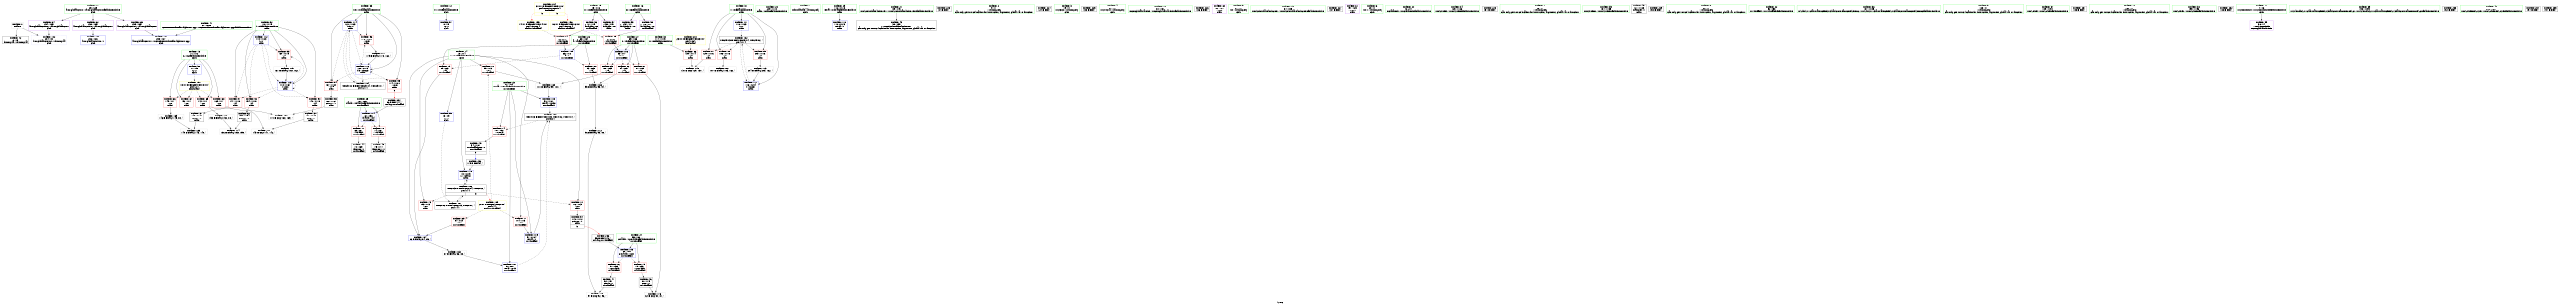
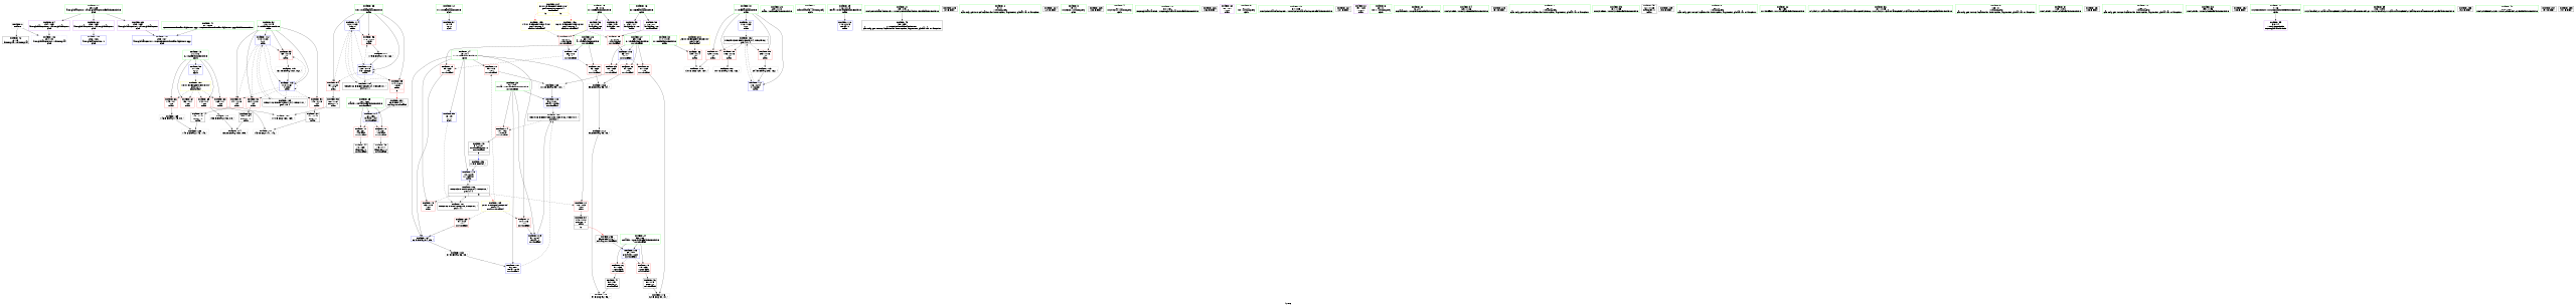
  digraph {
    label=SVFG
    node [color=green shape=record]
    edge [style=solid]
    n1 [color=grey label="{NodeID: 0\nNullPtr}"]
    n2 [color=black label="{NodeID: 42\n2\<--3\ndummyVal\<--dummyVal\n}"]
    n3 [color=blue label="{NodeID: 102\n234\<--3\nllvm.global_ctors_2\<--dummyVal\nGlob }" style=dotted]
    n4 [color=grey label="{NodeID: 180\n170 = cmp(168, 169, )\n}"]
    n5 [color=blue label="{NodeID: 97\n8\<--9\nM\<--\nGlob }"]
    n6 [label="{NodeID: 14\n13\<--14\nW\<--W_field_insensitive\nGlob }"]
    n7 [color=red label="{NodeID: 70\n99\<--13\n\<--W\n_Z7shuffleii\n}"]
    n8 [color=red label="{NodeID: 71\n104\<--13\n\<--W\n_Z7shuffleii\n}"]
    n9 [color=red label="{NodeID: 72\n172\<--13\n\<--W\nmain\n}"]
    n10 [color=red label="{NodeID: 73\n193\<--13\n\<--W\nmain\n}"]
    n11 [color=blue label="{NodeID: 99\n13\<--9\nW\<--\nGlob }"]
    n12 [color=blue label="{NodeID: 115\n13\<--175\nW\<--call21\nmain\n}"]
    n13 [color=blue label="{NodeID: 164\n86 = Binary(84, 85, )\n}"]
    n14 [color=red label="{NodeID: 69\n84\<--13\n\<--W\n_Z7shuffleii\n}"]
    n15 [color=grey label="{NodeID: 168\n101 = Binary(99, 100, )\n}"]
    n16 [color=blue label="{NodeID: 109\n57\<--104\nretval\<--\n_Z7shuffleii\n}"]
    n17 [color=black label="{NodeID: 54\n173\<--172\nconv20\<--\nmain\n|{<s0>9}}"]
    n18 [color=black label="{NodeID: 181\nMR_2V_2 = PHI(MR_2V_3, MR_2V_1, )\npts\{14 \}\n}"]
    n19 [color=black label="{NodeID: 186\nMR_2V_3 = PHI(MR_2V_4, MR_2V_2, )\npts\{14 \}\n|{|<s4>9}}"]
    n20 [color=grey label="{NodeID: 163\n87 = Binary(86, 88, )\n}"]
    n21 [color=blue label="{NodeID: 108\n57\<--101\nretval\<--sub8\n_Z7shuffleii\n}"]
    n22 [color=black label="{NodeID: 188\nMR_4V_3 = PHI(MR_4V_5, MR_4V_2, MR_4V_4, )\npts\{58 \}\n}"]
    n23 [color=black label="{NodeID: 236\n55 = PHI(173, )\n0th arg _Z7shuffleii }"]
    n24 [color=yellow label="{NodeID: 189\n2V_1 = ENCHI(MR_2V_0)\npts\{14 \}\nFun[_Z7shuffleii]}" style=double]
    n25 [color=blue label="{NodeID: 111\n116\<--123\nt\<--\nmain\n}"]
    n26 [color=black label="{NodeID: 182\nMR_25V_3 = PHI(MR_25V_4, MR_25V_2, )\npts\{117 \}\n}"]
    n27 [color=red label="{NodeID: 87\n129\<--116\n\<--t\nmain\n}"]
    n28 [color=red label="{NodeID: 88\n186\<--116\n\<--t\nmain\n}"]
    n29 [color=red label="{NodeID: 89\n203\<--116\n\<--t\nmain\n}"]
    n30 [color=blue label="{NodeID: 117\n116\<--204\nt\<--inc31\nmain\n}"]
    n31 [color=grey label="{NodeID: 179\n131 = cmp(129, 130, )\n}"]
    n32 [color=grey label="{NodeID: 167\n187 = Binary(186, 162, )\n}"]
    n33 [color=grey label="{NodeID: 173\n204 = Binary(203, 162, )\n}"]
    n34 [label="{NodeID: 28\n109\<--110\nmain\<--main_field_insensitive\n}"]
    n35 [color=purple label="{NodeID: 56\n71\<--15\narrayidx\<--A\n_Z7shuffleii\n}"]
    n36 [color=red label="{NodeID: 84\n72\<--71\n\<--arrayidx\n_Z7shuffleii\n}"]
    n37 [color=blue label="{NodeID: 105\n63\<--72\na\<--\n_Z7shuffleii\n}"]
    n38 [color=red label="{NodeID: 79\n85\<--63\n\<--a\n_Z7shuffleii\n}"]
    n39 [color=red label="{NodeID: 80\n93\<--63\n\<--a\n_Z7shuffleii\n}"]
    n40 [color=blue label="{NodeID: 103\n59\<--55\npos.addr\<--pos\n_Z7shuffleii\n}"]
    n41 [color=red label="{NodeID: 75\n79\<--59\n\<--pos.addr\n_Z7shuffleii\n}"]
    n42 [color=red label="{NodeID: 76\n91\<--59\n\<--pos.addr\n_Z7shuffleii\n}"]
    n43 [color=black label="{NodeID: 46\n80\<--79\nconv\<--\n_Z7shuffleii\n}"]
    n44 [color=black label="{NodeID: 47\n92\<--91\nconv3\<--\n_Z7shuffleii\n}"]
    n45 [color=grey label="{NodeID: 166\n95 = Binary(93, 94, )\n}"]
    n46 [label="{NodeID: 1\n7\<--1\n__dso_handle\<--dummyObj\nGlob }"]
    n47 [color=blue label="{NodeID: 98\n11\<--9\nC\<--\nGlob }"]
    n48 [color=yellow label="{NodeID: 197\n18V_1 = ENCHI(MR_18V_0)\npts\{12 \}\nFun[main]}" style=double]
    n49 [color=red label="{NodeID: 65\n142\<--11\n\<--C\nmain\n}"]
    n50 [color=red label="{NodeID: 66\n145\<--11\n\<--C\nmain\n}"]
    n51 [color=red label="{NodeID: 67\n152\<--11\n\<--C\nmain\n}"]
    n52 [color=red label="{NodeID: 68\n169\<--11\n\<--C\nmain\n}"]
    n53 [color=grey label="{NodeID: 177\n143 = cmp(141, 142, )\n}"]
    n54 [color=grey label="{NodeID: 170\n153 = Binary(152, 88, )\n}"]
    n55 [color=grey label="{NodeID: 169\n146 = Binary(145, 88, )\n}"]
    n56 [label="{NodeID: 15\n15\<--16\nA\<--A_field_insensitive\nGlob }"]
    n57 [color=purple label="{NodeID: 57\n150\<--15\narrayidx\<--A\nmain\n}"]
    n58 [color=yellow label="{NodeID: 195\n14V_1 = ENCHI(MR_14V_0)\npts\{160000 \}\nFun[_Z7shuffleii]}" style=double]
    n59 [color=blue label="{NodeID: 112\n118\<--123\ni\<--\nmain\n}"]
    n60 [color=red label="{NodeID: 90\n140\<--118\n\<--i\nmain\n}"]
    n61 [color=red label="{NodeID: 91\n147\<--118\n\<--i\nmain\n}"]
    n62 [color=red label="{NodeID: 92\n154\<--118\n\<--i\nmain\n}"]
    n63 [color=red label="{NodeID: 93\n160\<--118\n\<--i\nmain\n}"]
    n64 [color=blue label="{NodeID: 113\n118\<--161\ni\<--inc\nmain\n}"]
+   n65 [color=black label="{NodeID: 183\nMR_27V_2 = PHI(MR_27V_4, MR_27V_1, )\npts\{119 \}\n}"]
    n66 [color=black label="{NodeID: 50\n141\<--140\nconv\<--\nmain\n}"]
    n67 [color=black label="{NodeID: 51\n148\<--147\nconv7\<--\nmain\n}"]
    n68 [color=black label="{NodeID: 52\n155\<--154\nconv11\<--\nmain\n}"]
    n69 [color=grey label="{NodeID: 175\n161 = Binary(160, 162, )\n}"]
    n70 [color=grey label="{NodeID: 165\n149 = Binary(146, 148, )\n}"]
    n71 [color=grey label="{NodeID: 174\n156 = Binary(153, 155, )\n}"]
    n72 [label="{NodeID: 29\n112\<--113\nretval\<--retval_field_insensitive\nmain\n}"]
    n73 [color=blue label="{NodeID: 110\n112\<--123\nretval\<--\nmain\n}"]
    n74 [color=black label="{NodeID: 43\n38\<--39\n\<--_ZNSt8ios_base4InitD1Ev\nCan only get source location for instruction, argument, global var or function.}"]
    n75 [color=black label="{NodeID: 223\n37 = PHI()\n}"]
    n76 [color=black label="{NodeID: 237\n56 = PHI(174, )\n1st arg _Z7shuffleii }"]
    n77 [color=blue label="{NodeID: 104\n61\<--56\nid.addr\<--id\n_Z7shuffleii\n}"]
    n78 [color=red label="{NodeID: 77\n69\<--61\n\<--id.addr\n_Z7shuffleii\n}"]
    n79 [color=red label="{NodeID: 78\n74\<--61\n\<--id.addr\n_Z7shuffleii\n}"]
    n80 [color=black label="{NodeID: 44\n70\<--69\nidxprom\<--\n_Z7shuffleii\n}"]
    n81 [color=black label="{NodeID: 45\n75\<--74\nidxprom1\<--\n_Z7shuffleii\n}"]
    n82 [color=red label="{NodeID: 74\n107\<--57\n\<--retval\n_Z7shuffleii\n}"]
    n83 [color=red label="{NodeID: 85\n77\<--76\n\<--arrayidx2\n_Z7shuffleii\n}"]
    n84 [color=blue label="{NodeID: 106\n65\<--77\nb\<--\n_Z7shuffleii\n}"]
    n85 [color=red label="{NodeID: 81\n81\<--65\n\<--b\n_Z7shuffleii\n}"]
    n86 [color=red label="{NodeID: 82\n94\<--65\n\<--b\n_Z7shuffleii\n}"]
    n87 [color=red label="{NodeID: 83\n100\<--65\n\<--b\n_Z7shuffleii\n}"]
    n88 [color=grey label="{NodeID: 176\n82 = cmp(80, 81, )\n}"]
    n89 [label="{NodeID: 2\n9\<--1\n\<--dummyObj\nCan only get source location for instruction, argument, global var or function.}"]
    n90 [label="{NodeID: 16\n17\<--18\nB\<--B_field_insensitive\nGlob }"]
    n91 [color=purple label="{NodeID: 58\n76\<--17\narrayidx2\<--B\n_Z7shuffleii\n}"]
    n92 [color=purple label="{NodeID: 59\n157\<--17\narrayidx13\<--B\nmain\n}"]
    n93 [color=yellow label="{NodeID: 196\n16V_1 = ENCHI(MR_16V_0)\npts\{180000 \}\nFun[_Z7shuffleii]}" style=double]
    n94 [label="{NodeID: 30\n114\<--115\nT\<--T_field_insensitive\nmain\n}"]
    n95 [color=red label="{NodeID: 86\n130\<--114\n\<--T\nmain\n}"]
    n96 [color=black label="{NodeID: 224\n124 = PHI()\n}"]
    n97 [label="{NodeID: 3\n19\<--1\n_ZSt3cin\<--dummyObj\nGlob }"]
    n98 [color=blue label="{NodeID: 100\n232\<--26\nllvm.global_ctors_0\<--\nGlob }"]
    n99 [label="{NodeID: 17\n25\<--29\nllvm.global_ctors\<--llvm.global_ctors_field_insensitive\nGlob }"]
    n100 [color=purple label="{NodeID: 62\n232\<--25\nllvm.global_ctors_0\<--llvm.global_ctors\nGlob }"]
    n101 [color=purple label="{NodeID: 63\n233\<--25\nllvm.global_ctors_1\<--llvm.global_ctors\nGlob }"]
    n102 [color=purple label="{NodeID: 64\n234\<--25\nllvm.global_ctors_2\<--llvm.global_ctors\nGlob }"]
    n103 [color=blue label="{NodeID: 101\n233\<--27\nllvm.global_ctors_1\<--_GLOBAL__sub_I_flowlight_0_1.cpp\nGlob }"]
    n104 [color=blue label="{NodeID: 114\n120\<--123\ni15\<--\nmain\n}"]
    n105 [color=red label="{NodeID: 94\n167\<--120\n\<--i15\nmain\n}"]
    n106 [color=red label="{NodeID: 95\n174\<--120\n\<--i15\nmain\n|{<s0>9}}"]
    n107 [color=red label="{NodeID: 96\n178\<--120\n\<--i15\nmain\n}"]
    n108 [color=blue label="{NodeID: 116\n120\<--179\ni15\<--inc23\nmain\n}"]
    n109 [color=black label="{NodeID: 184\nMR_29V_2 = PHI(MR_29V_4, MR_29V_1, )\npts\{121 \}\n}"]
    n110 [color=black label="{NodeID: 53\n168\<--167\nconv17\<--\nmain\n}"]
    n111 [color=grey label="{NodeID: 171\n179 = Binary(178, 162, )\n}"]
    n112 [label="{NodeID: 31\n116\<--117\nt\<--t_field_insensitive\nmain\n}"]
    n113 [color=black label="{NodeID: 225\n133 = PHI()\n}"]
    n114 [label="{NodeID: 4\n20\<--1\n_ZSt4cout\<--dummyObj\nGlob }"]
    n115 [label="{NodeID: 18\n30\<--31\n__cxx_global_var_init\<--__cxx_global_var_init_field_insensitive\n}"]
    n116 [label="{NodeID: 32\n118\<--119\ni\<--i_field_insensitive\nmain\n}"]
    n117 [color=black label="{NodeID: 226\n136 = PHI()\n}"]
    n118 [color=purple label="{NodeID: 60\n182\<--21\n\<--.str\nmain\n}"]
    n119 [color=black label="{NodeID: 48\n54\<--107\n_Z7shuffleii_ret\<--\n_Z7shuffleii\n|{<s0>9}}"]
    n120 [color=black label="{NodeID: 230\n175 = PHI(54, )\n}"]
    n121 [label="{NodeID: 5\n21\<--1\n.str\<--dummyObj\nGlob }"]
    n122 [label="{NodeID: 19\n34\<--35\n_ZNSt8ios_base4InitC1Ev\<--_ZNSt8ios_base4InitC1Ev_field_insensitive\n}"]
    n123 [label="{NodeID: 33\n120\<--121\ni15\<--i15_field_insensitive\nmain\n}"]
    n124 [color=grey label="{NodeID: 178\n97 = cmp(92, 96, )\n}"]
    n125 [color=black label="{NodeID: 227\n137 = PHI()\n}"]
    n126 [color=purple label="{NodeID: 61\n191\<--23\n\<--.str.1\nmain\n}"]
    n127 [color=grey label="{NodeID: 172\n96 = Binary(95, 88, )\n}"]
    n128 [label="{NodeID: 6\n23\<--1\n.str.1\<--dummyObj\nGlob }"]
    n129 [label="{NodeID: 20\n40\<--41\n__cxa_atexit\<--__cxa_atexit_field_insensitive\n}"]
    n130 [color=yellow label="{NodeID: 200\n23V_1 = ENCHI(MR_23V_0)\npts\{115 \}\nFun[main]}" style=double]
    n131 [label="{NodeID: 34\n125\<--126\n_ZNSirsERi\<--_ZNSirsERi_field_insensitive\n}"]
    n132 [color=black label="{NodeID: 228\n151 = PHI()\n}"]
    n133 [label="{NodeID: 7\n26\<--1\n\<--dummyObj\nCan only get source location for instruction, argument, global var or function.}"]
    n134 [label="{NodeID: 21\n39\<--45\n_ZNSt8ios_base4InitD1Ev\<--_ZNSt8ios_base4InitD1Ev_field_insensitive\n}"]
    n135 [label="{NodeID: 35\n134\<--135\n_ZNSirsERx\<--_ZNSirsERx_field_insensitive\n}"]
    n136 [color=black label="{NodeID: 49\n111\<--123\nmain_ret\<--\nmain\n}"]
    n137 [color=black label="{NodeID: 229\n158 = PHI()\n}"]
    n138 [label="{NodeID: 8\n88\<--1\n\<--dummyObj\nCan only get source location for instruction, argument, global var or function.}"]
    n139 [label="{NodeID: 22\n52\<--53\n_Z7shuffleii\<--_Z7shuffleii_field_insensitive\n}"]
    n140 [label="{NodeID: 36\n184\<--185\n_ZStlsISt11char_traitsIcEERSt13basic_ostreamIcT_ES5_PKc\<--_ZStlsISt11char_traitsIcEERSt13basic_ostreamIcT_ES5_PKc_field_insensitive\n}"]
    n141 [label="{NodeID: 9\n123\<--1\n\<--dummyObj\nCan only get source location for instruction, argument, global var or function.}"]
    n142 [label="{NodeID: 23\n57\<--58\nretval\<--retval_field_insensitive\n_Z7shuffleii\n}"]
    n143 [color=blue label="{NodeID: 107\n57\<--87\nretval\<--sub\n_Z7shuffleii\n}"]
    n144 [label="{NodeID: 37\n189\<--190\n_ZNSolsEi\<--_ZNSolsEi_field_insensitive\n}"]
    n145 [color=black label="{NodeID: 231\n183 = PHI()\n}"]
    n146 [label="{NodeID: 10\n162\<--1\n\<--dummyObj\nCan only get source location for instruction, argument, global var or function.}"]
    n147 [label="{NodeID: 24\n59\<--60\npos.addr\<--pos.addr_field_insensitive\n_Z7shuffleii\n}"]
    n148 [color=yellow label="{NodeID: 204\n31V_1 = ENCHI(MR_31V_0)\npts\{160000 180000 \}\nFun[main]|{<s0>9|<s1>9}}" style=double]
    n149 [label="{NodeID: 38\n195\<--196\n_ZNSolsEx\<--_ZNSolsEx_field_insensitive\n}"]
    n150 [color=black label="{NodeID: 232\n188 = PHI()\n}"]
    n151 [label="{NodeID: 11\n4\<--6\n_ZStL8__ioinit\<--_ZStL8__ioinit_field_insensitive\nGlob }"]
    n152 [color=purple label="{NodeID: 55\n36\<--4\n\<--_ZStL8__ioinit\n__cxx_global_var_init\n}"]
    n153 [label="{NodeID: 25\n61\<--62\nid.addr\<--id.addr_field_insensitive\n_Z7shuffleii\n}"]
    n154 [label="{NodeID: 39\n198\<--199\n_ZSt4endlIcSt11char_traitsIcEERSt13basic_ostreamIT_T0_ES6_\<--_ZSt4endlIcSt11char_traitsIcEERSt13basic_ostreamIT_T0_ES6__field_insensitive\n}"]
    n155 [color=black label="{NodeID: 233\n192 = PHI()\n}"]
    n156 [label="{NodeID: 12\n8\<--10\nM\<--M_field_insensitive\nGlob }"]
    n157 [label="{NodeID: 26\n63\<--64\na\<--a_field_insensitive\n_Z7shuffleii\n}"]
    n158 [label="{NodeID: 40\n200\<--201\n_ZNSolsEPFRSoS_E\<--_ZNSolsEPFRSoS_E_field_insensitive\n}"]
    n159 [color=black label="{NodeID: 234\n194 = PHI()\n}"]
    n160 [label="{NodeID: 13\n11\<--12\nC\<--C_field_insensitive\nGlob }"]
    n161 [label="{NodeID: 27\n65\<--66\nb\<--b_field_insensitive\n_Z7shuffleii\n}"]
    n162 [label="{NodeID: 41\n27\<--228\n_GLOBAL__sub_I_flowlight_0_1.cpp\<--_GLOBAL__sub_I_flowlight_0_1.cpp_field_insensitive\n}"]
    n163 [color=black label="{NodeID: 235\n197 = PHI()\n}"]
    n1 -> n2
    n1 -> n3
    n6 -> n7
    n6 -> n8
    n6 -> n9
    n6 -> n10
    n6 -> n11
    n6 -> n12
    n6 -> n13
    n7 -> n15
    n8 -> n16
    n9 -> n17
    n11 -> n18 [style=dashed]
    n12 -> n19 [style=dashed]
    n13 -> n20
    n14 -> n13
    n15 -> n21
    n16 -> n22
    n17 -> n23 [color=red tailport=s0]
    n18 -> n19 [style=dashed]
    n19 -> n9 [style=dashed]
    n19 -> n10 [style=dashed]
    n19 -> n12 [style=dashed]
    n19 -> n18 [style=dashed]
    n19 -> n24 [color=red style=dashed tailport=s4]
    n20 -> n143
    n21 -> n22 [style=dashed]
    n22 -> n82 [style=dashed]
    n23 -> n40
    n24 -> n7 [style=dashed]
    n24 -> n8 [style=dashed]
    n24 -> n14 [style=dashed]
    n25 -> n26 [style=dashed]
    n26 -> n27 [style=dashed]
    n26 -> n28 [style=dashed]
    n26 -> n29 [style=dashed]
    n26 -> n30 [style=dashed]
    n27 -> n31
    n28 -> n32
    n29 -> n33
    n30 -> n26 [style=dashed]
    n33 -> n30
    n35 -> n36
    n36 -> n37
    n37 -> n38 [style=dashed]
    n37 -> n39 [style=dashed]
    n38 -> n13
    n39 -> n45
    n40 -> n41 [style=dashed]
    n40 -> n42 [style=dashed]
    n41 -> n43
    n42 -> n44
    n43 -> n88
    n44 -> n124
    n45 -> n127
    n47 -> n48 [style=dashed]
    n48 -> n49 [style=dashed]
    n48 -> n50 [style=dashed]
    n48 -> n51 [style=dashed]
    n48 -> n52 [style=dashed]
    n49 -> n53
    n49 -> n54
    n50 -> n55
    n52 -> n4
    n54 -> n71
    n55 -> n70
    n56 -> n35
    n56 -> n57
    n58 -> n36 [style=dashed]
    n59 -> n60 [style=dashed]
    n59 -> n61 [style=dashed]
    n59 -> n62 [style=dashed]
    n59 -> n63 [style=dashed]
    n59 -> n64 [style=dashed]
+   n59 -> n65 [style=dashed]
    n60 -> n66
    n61 -> n67
    n62 -> n68
    n63 -> n69
    n64 -> n60 [style=dashed]
    n64 -> n61 [style=dashed]
    n64 -> n62 [style=dashed]
    n64 -> n63 [style=dashed]
    n64 -> n64 [style=dashed]
+   n64 -> n65 [style=dashed]
+   n65 -> n59 [style=dashed]
    n66 -> n53
    n67 -> n70
    n68 -> n71
    n69 -> n64
    n72 -> n73
    n76 -> n77
    n77 -> n78 [style=dashed]
    n77 -> n79 [style=dashed]
    n78 -> n80
    n79 -> n81
    n82 -> n119
    n83 -> n84
    n84 -> n85 [style=dashed]
    n84 -> n86 [style=dashed]
    n84 -> n87 [style=dashed]
    n85 -> n88
    n86 -> n45
    n87 -> n15
    n90 -> n91
    n90 -> n92
    n91 -> n83
    n93 -> n83 [style=dashed]
    n94 -> n95
    n95 -> n31
    n99 -> n100
    n99 -> n101
    n99 -> n102
    n100 -> n98
    n101 -> n103
    n102 -> n3
    n104 -> n105 [style=dashed]
    n104 -> n106 [style=dashed]
    n104 -> n107 [style=dashed]
    n104 -> n108 [style=dashed]
    n104 -> n109 [style=dashed]
    n105 -> n110
    n106 -> n76 [color=red tailport=s0]
    n107 -> n111
    n108 -> n105 [style=dashed]
    n108 -> n106 [style=dashed]
    n108 -> n107 [style=dashed]
    n108 -> n108 [style=dashed]
    n108 -> n109 [style=dashed]
    n109 -> n104 [style=dashed]
    n110 -> n4
    n111 -> n108
    n112 -> n25
    n112 -> n27
    n112 -> n28
    n112 -> n29
    n112 -> n30
    n116 -> n59
    n116 -> n60
    n116 -> n61
    n116 -> n62
    n116 -> n63
    n116 -> n64
    n119 -> n120 [color=blue tailport=s0]
    n120 -> n12
    n123 -> n104
    n123 -> n105
    n123 -> n106
    n123 -> n107
    n123 -> n108
    n127 -> n124
    n130 -> n95 [style=dashed]
    n134 -> n74
    n142 -> n16
    n142 -> n21
    n142 -> n82
    n142 -> n143
    n143 -> n22 [style=dashed]
    n147 -> n40
    n147 -> n41
    n147 -> n42
    n148 -> n58 [color=red style=dashed tailport=s0]
    n148 -> n93 [color=red style=dashed tailport=s1]
    n151 -> n152
    n153 -> n77
    n153 -> n78
    n153 -> n79
    n156 -> n5
    n157 -> n37
    n157 -> n38
    n157 -> n39
    n160 -> n47
    n160 -> n49
    n160 -> n50
    n160 -> n51
    n160 -> n52
    n161 -> n84
    n161 -> n85
    n161 -> n86
    n161 -> n87
    n162 -> n103
  }
